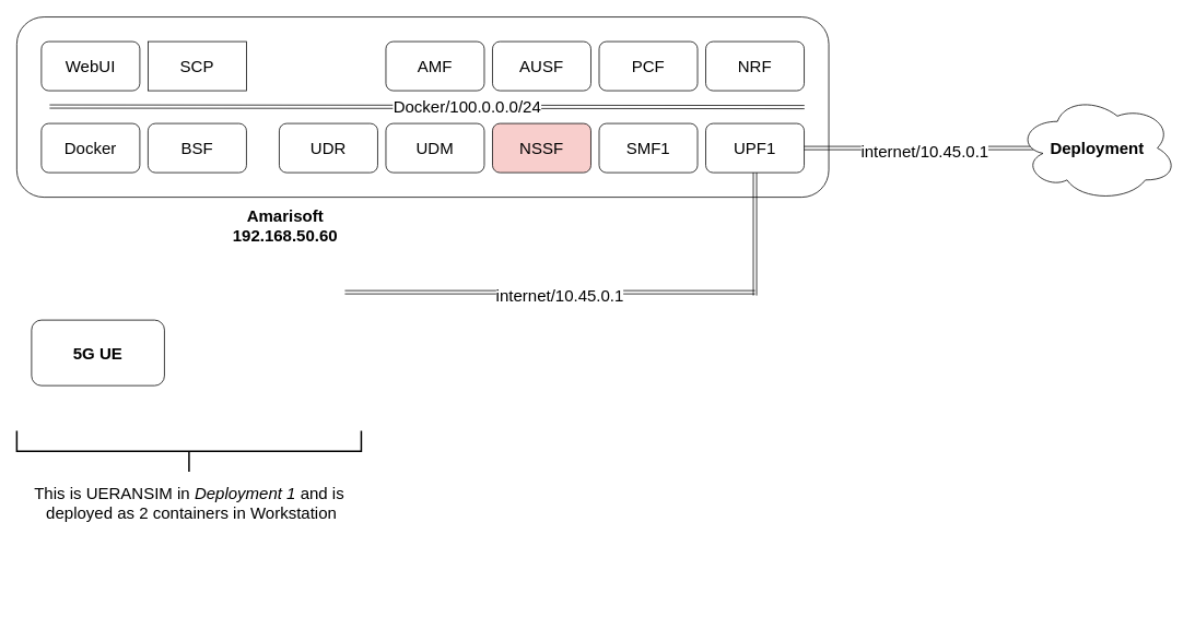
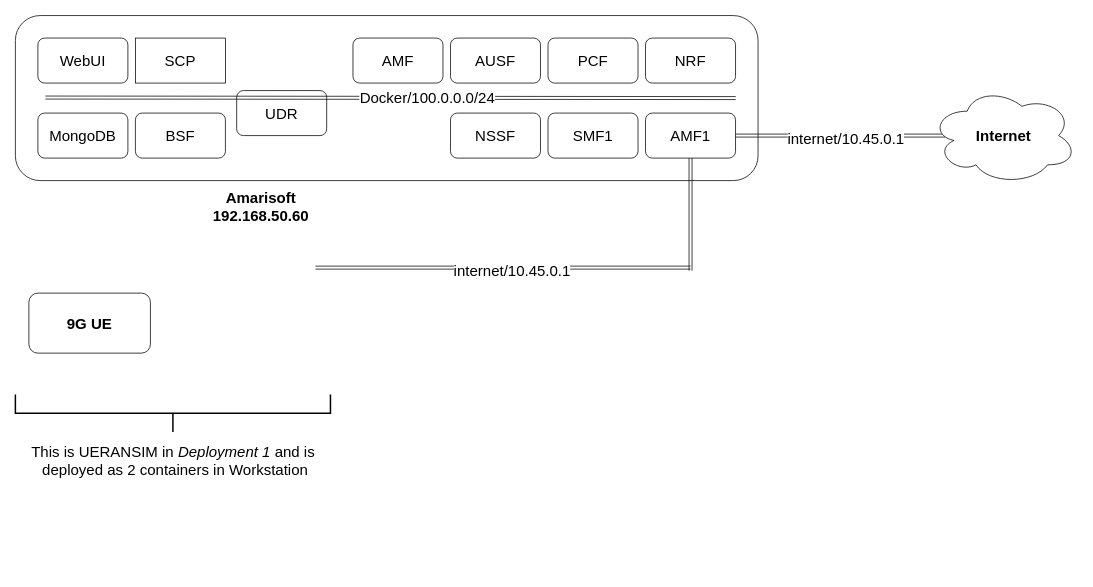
  <mxCell id="0" />
  <mxCell id="1" parent="0" />
  <mxCell id="2" value="" style="rounded=1;whiteSpace=wrap;html=1;fontSize=20;" parent="1" vertex="1"><mxGeometry x="20" y="20" width="990" height="220" as="geometry" /></mxCell>
  <mxCell id="3" value="AMF" style="rounded=1;whiteSpace=wrap;html=1;fontSize=20;" parent="1" vertex="1"><mxGeometry x="470" y="50" width="120" height="60" as="geometry" /></mxCell>
  <mxCell id="4" value="AUSF" style="rounded=1;whiteSpace=wrap;html=1;fontSize=20;" parent="1" vertex="1"><mxGeometry x="600" y="50" width="120" height="60" as="geometry" /></mxCell>
  <mxCell id="5" value="BSF" style="rounded=1;whiteSpace=wrap;html=1;fontSize=20;" parent="1" vertex="1"><mxGeometry x="180" y="150" width="120" height="60" as="geometry" /></mxCell>
  <mxCell id="6" value="SCP" style="whiteSpace=wrap;html=1;fontSize=20;rounded=0;" parent="1" vertex="1"><mxGeometry x="180" y="50" width="120" height="60" as="geometry" /></mxCell>
  <mxCell id="7" value="PCF" style="rounded=1;whiteSpace=wrap;html=1;fontSize=20;" parent="1" vertex="1"><mxGeometry x="730" y="50" width="120" height="60" as="geometry" /></mxCell>
- <mxCell id="8" value="UDR" style="rounded=1;whiteSpace=wrap;html=1;fontSize=20;" parent="1" vertex="1"><mxGeometry x="340" y="150" width="120" height="60" as="geometry" /></mxCell>
- <mxCell id="9" value="UDM" style="rounded=1;whiteSpace=wrap;html=1;fontSize=20;" parent="1" vertex="1"><mxGeometry x="470" y="150" width="120" height="60" as="geometry" /></mxCell>
- <mxCell id="10" value="NSSF" style="rounded=1;whiteSpace=wrap;html=1;fontSize=20;fillColor=#f8cecc;" parent="1" vertex="1"><mxGeometry x="600" y="150" width="120" height="60" as="geometry" /></mxCell>
+ <mxCell id="8" value="UDR" style="rounded=1;whiteSpace=wrap;html=1;fontSize=20;" parent="1" vertex="1"><mxGeometry x="315" y="120" width="120" height="60" as="geometry" /></mxCell>
+ <mxCell id="10" value="NSSF" style="rounded=1;whiteSpace=wrap;html=1;fontSize=20;" parent="1" vertex="1"><mxGeometry x="600" y="150" width="120" height="60" as="geometry" /></mxCell>
  <mxCell id="11" value="NRF" style="rounded=1;whiteSpace=wrap;html=1;fontSize=20;" parent="1" vertex="1"><mxGeometry x="860" y="50" width="120" height="60" as="geometry" /></mxCell>
  <mxCell id="12" value="WebUI" style="rounded=1;whiteSpace=wrap;html=1;fontSize=20;" parent="1" vertex="1"><mxGeometry x="50" y="50" width="120" height="60" as="geometry" /></mxCell>
  <mxCell id="13" value="" style="shape=link;html=1;rounded=0;entryX=0.97;entryY=0.5;entryDx=0;entryDy=0;entryPerimeter=0;exitX=0.036;exitY=0.499;exitDx=0;exitDy=0;exitPerimeter=0;fontSize=20;" parent="1" target="2" edge="1"><mxGeometry width="100" relative="1" as="geometry"><mxPoint x="60" y="129.29" as="sourcePoint" /><mxPoint x="830.24" y="129.29" as="targetPoint" /></mxGeometry></mxCell>
  <mxCell id="14" value="Docker/100.0.0.0/24" style="edgeLabel;html=1;align=center;verticalAlign=middle;resizable=0;points=[];fontSize=20;" parent="13" vertex="1" connectable="0"><mxGeometry x="0.104" y="1" relative="1" as="geometry"><mxPoint as="offset" /></mxGeometry></mxCell>
  <mxCell id="15" value="SMF1" style="rounded=1;whiteSpace=wrap;html=1;fontSize=20;" parent="1" vertex="1"><mxGeometry x="730" y="150" width="120" height="60" as="geometry" /></mxCell>
- <mxCell id="16" value="UPF1" style="rounded=1;whiteSpace=wrap;html=1;fontSize=20;" parent="1" vertex="1"><mxGeometry x="860" y="150" width="120" height="60" as="geometry" /></mxCell>
+ <mxCell id="16" value="AMF1" style="rounded=1;whiteSpace=wrap;html=1;fontSize=20;" parent="1" vertex="1"><mxGeometry x="860" y="150" width="120" height="60" as="geometry" /></mxCell>
  <mxCell id="17" value="" style="shape=link;html=1;rounded=0;fontSize=20;" parent="1" edge="1"><mxGeometry width="100" relative="1" as="geometry"><mxPoint x="420" y="356" as="sourcePoint" /><mxPoint x="920" y="356" as="targetPoint" /></mxGeometry></mxCell>
  <mxCell id="18" value="internet/10.45.0.1" style="edgeLabel;html=1;align=center;verticalAlign=middle;resizable=0;points=[];fontSize=20;" parent="17" vertex="1" connectable="0"><mxGeometry x="0.042" y="-3" relative="1" as="geometry"><mxPoint as="offset" /></mxGeometry></mxCell>
  <mxCell id="19" value="" style="shape=image;verticalLabelPosition=bottom;labelBackgroundColor=default;verticalAlign=top;aspect=fixed;imageAspect=0;image=https://ingun.com/media/CMS%20Media/campaigns/5G/campaign-5G-icon-antenne_M-min.png;clipPath=inset(23.78% 31% 24.67% 31.33%);" parent="1" vertex="1"><mxGeometry x="264.4" y="300" width="165.6" height="170" as="geometry" /></mxCell>
  <mxCell id="20" value="&lt;font style=&quot;font-size: 20px;&quot;&gt;Amarisoft&lt;/font&gt;&lt;div style=&quot;font-size: 20px;&quot;&gt;&lt;font style=&quot;font-size: 20px;&quot;&gt;192.168.50.60&lt;/font&gt;&lt;/div&gt;" style="text;html=1;align=center;verticalAlign=middle;whiteSpace=wrap;rounded=0;fontStyle=1" parent="1" vertex="1"><mxGeometry x="318.6" y="260" width="57.2" height="30" as="geometry" /></mxCell>
- <mxCell id="21" value="&lt;b&gt;5G UE&lt;/b&gt;" style="rounded=1;whiteSpace=wrap;html=1;fontSize=20;" parent="1" vertex="1"><mxGeometry x="38" y="390" width="162" height="80" as="geometry" /></mxCell>
+ <mxCell id="21" value="&lt;b&gt;9G UE&lt;/b&gt;" style="rounded=1;whiteSpace=wrap;html=1;fontSize=20;" parent="1" vertex="1"><mxGeometry x="38" y="390" width="162" height="80" as="geometry" /></mxCell>
  <mxCell id="22" value="" style="shape=image;verticalLabelPosition=bottom;labelBackgroundColor=default;verticalAlign=top;aspect=fixed;imageAspect=0;image=https://icons.veryicon.com/png/o/miscellaneous/medium-thin-linear-icon/signal-28.png;rotation=70;fontSize=20;" parent="1" vertex="1"><mxGeometry x="200" y="355" width="60" height="60" as="geometry" /></mxCell>
  <mxCell id="23" value="" style="shape=link;html=1;rounded=0;fontSize=20;exitX=1;exitY=0.5;exitDx=0;exitDy=0;" parent="1" source="16" edge="1"><mxGeometry width="100" relative="1" as="geometry"><mxPoint x="920" y="210" as="sourcePoint" /><mxPoint x="1260" y="180" as="targetPoint" /></mxGeometry></mxCell>
  <mxCell id="24" value="internet/10.45.0.1" style="edgeLabel;html=1;align=center;verticalAlign=middle;resizable=0;points=[];fontSize=20;" parent="23" vertex="1" connectable="0"><mxGeometry x="0.042" y="-3" relative="1" as="geometry"><mxPoint as="offset" /></mxGeometry></mxCell>
  <mxCell id="25" value="" style="shape=link;html=1;rounded=0;entryX=0.5;entryY=1;entryDx=0;entryDy=0;" parent="1" target="16" edge="1"><mxGeometry width="100" relative="1" as="geometry"><mxPoint x="920" y="360" as="sourcePoint" /><mxPoint x="920" y="370" as="targetPoint" /></mxGeometry></mxCell>
- <mxCell id="26" value="&lt;b style=&quot;font-size: 20px;&quot;&gt;Deployment&lt;/b&gt;" style="ellipse;shape=cloud;whiteSpace=wrap;html=1;" parent="1" vertex="1"><mxGeometry x="1240" y="115" width="195" height="130" as="geometry" /></mxCell>
- <mxCell id="27" value="Docker" style="rounded=1;whiteSpace=wrap;html=1;fontSize=20;" parent="1" vertex="1"><mxGeometry x="50" y="150" width="120" height="60" as="geometry" /></mxCell>
+ <mxCell id="26" value="&lt;b style=&quot;font-size: 20px;&quot;&gt;Internet&lt;/b&gt;" style="ellipse;shape=cloud;whiteSpace=wrap;html=1;" parent="1" vertex="1"><mxGeometry x="1240" y="115" width="195" height="130" as="geometry" /></mxCell>
+ <mxCell id="27" value="MongoDB" style="rounded=1;whiteSpace=wrap;html=1;fontSize=20;" parent="1" vertex="1"><mxGeometry x="50" y="150" width="120" height="60" as="geometry" /></mxCell>
  <mxCell id="28" value="" style="strokeWidth=2;html=1;shape=mxgraph.flowchart.annotation_2;align=left;labelPosition=right;pointerEvents=1;rotation=-90;" parent="1" vertex="1"><mxGeometry x="205" y="340" width="50" height="420" as="geometry" /></mxCell>
  <mxCell id="29" value="&lt;font style=&quot;font-size: 20px;&quot;&gt;This is UERANSIM in &lt;i&gt;Deployment 1 &lt;/i&gt;and is&lt;/font&gt;&lt;div&gt;&lt;font style=&quot;font-size: 20px;&quot;&gt;&amp;nbsp;deployed as 2 containers in Workstation&lt;/font&gt;&lt;/div&gt;" style="text;html=1;align=center;verticalAlign=middle;resizable=0;points=[];autosize=1;strokeColor=none;fillColor=none;" parent="1" vertex="1"><mxGeometry x="30" y="583" width="400" height="60" as="geometry" /></mxCell>
